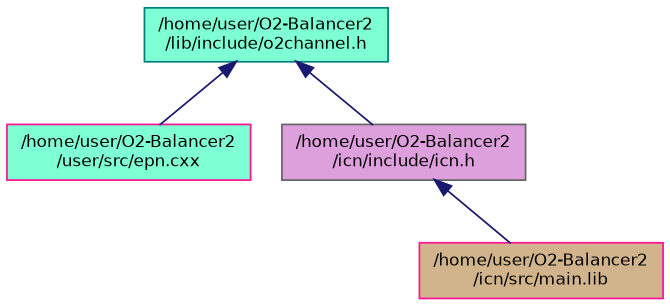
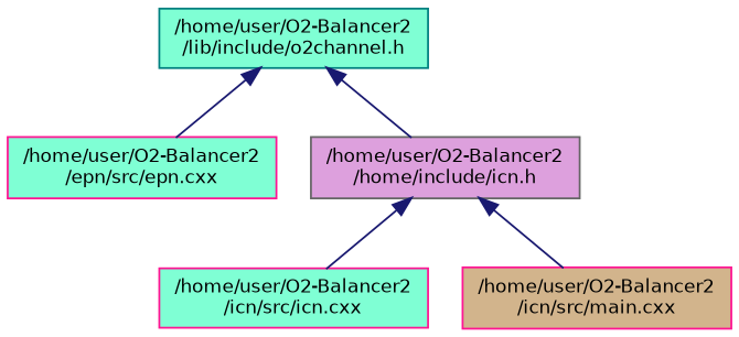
  digraph {
    node [color=deeppink fillcolor=aquamarine fontname=Helvetica fontsize=10 shape=record style=filled]
    edge [color=midnightblue dir=back fontname=Helvetica fontsize=10 labelfontname=Helvetica labelfontsize=10 style=solid]
    n1 [color=teal fontcolor=black height=0.2 label="/home/user/O2-Balancer2\l/lib/include/o2channel.h" width=0.4]
-   n2 [height=0.2 label="/home/user/O2-Balancer2\l/user/src/epn.cxx" width=0.4]
-   n3 [color=gray40 fillcolor=plum height=0.2 label="/home/user/O2-Balancer2\l/icn/include/icn.h" width=0.4]
-   n5 [fillcolor=tan height=0.2 label="/home/user/O2-Balancer2\l/icn/src/main.lib" width=0.4]
+   n2 [height=0.2 label="/home/user/O2-Balancer2\l/epn/src/epn.cxx" width=0.4]
+   n3 [color=gray40 fillcolor=plum height=0.2 label="/home/user/O2-Balancer2\l/home/include/icn.h" width=0.4]
+   n4 [height=0.2 label="/home/user/O2-Balancer2\l/icn/src/icn.cxx" width=0.4]
+   n5 [fillcolor=tan height=0.2 label="/home/user/O2-Balancer2\l/icn/src/main.cxx" width=0.4]
    n1 -> n2
    n1 -> n3
+   n3 -> n4
    n3 -> n5
  }
